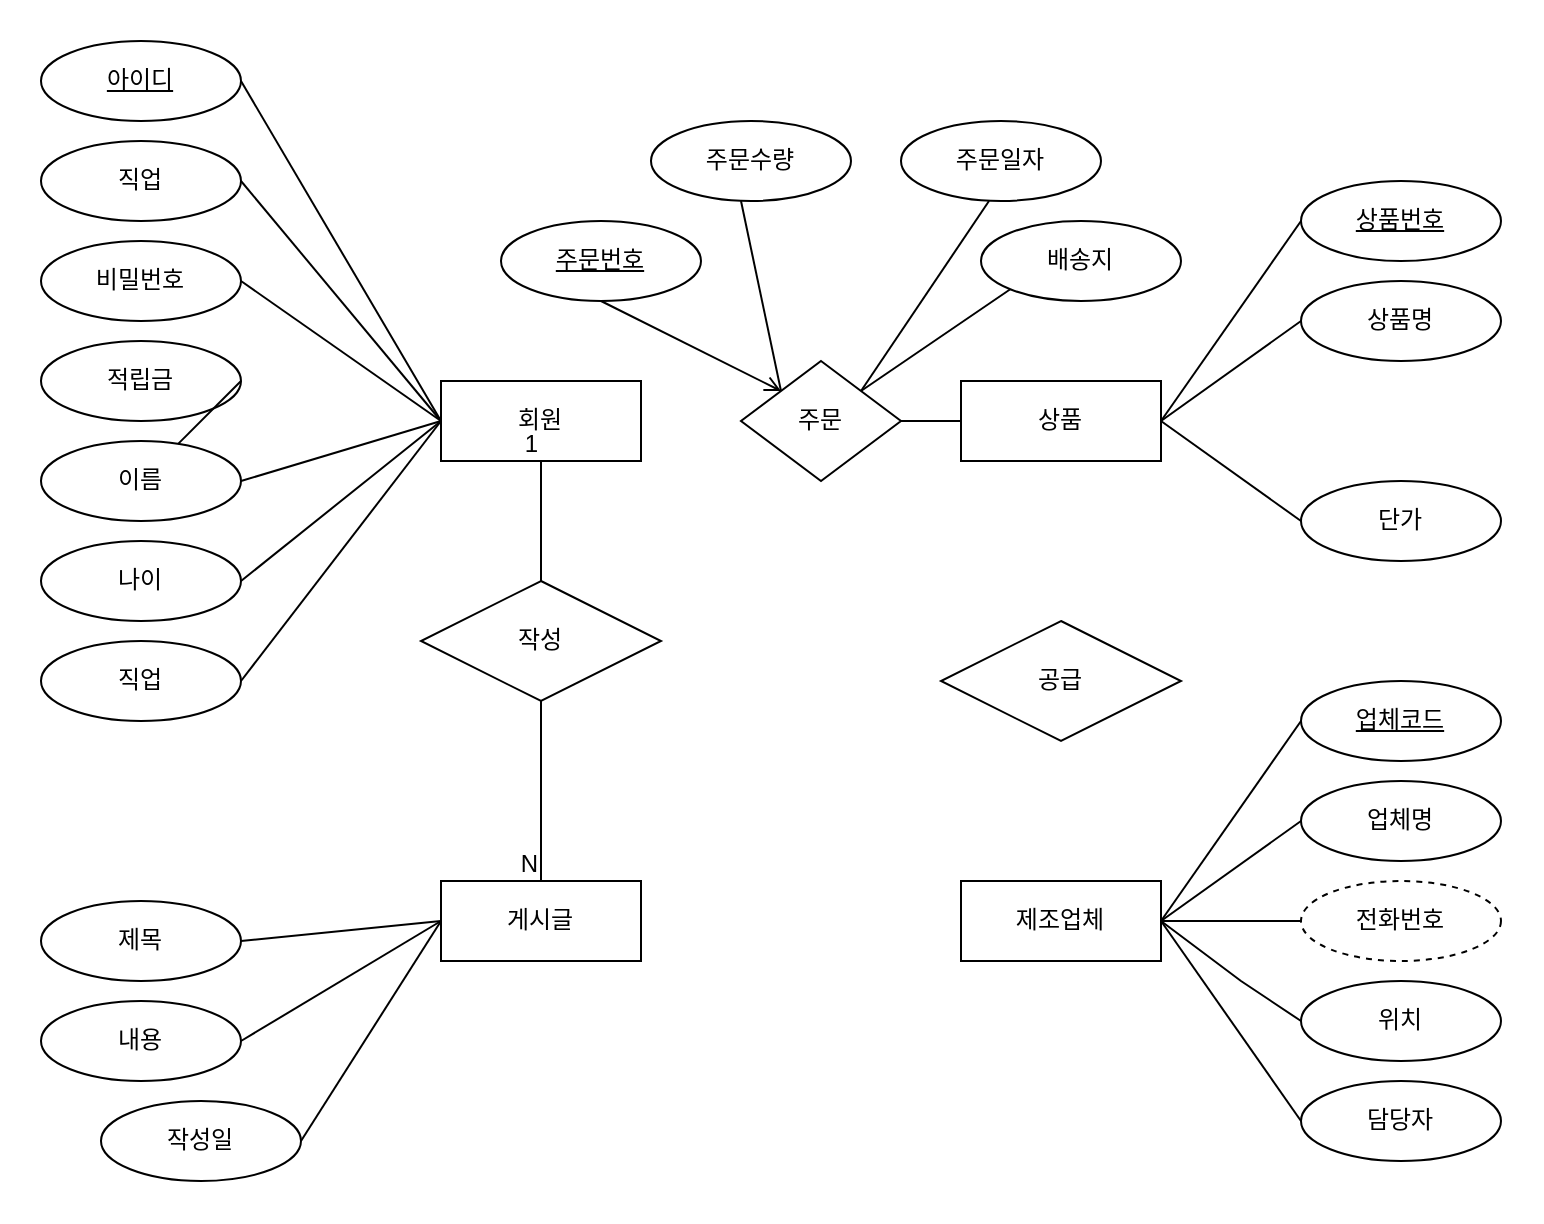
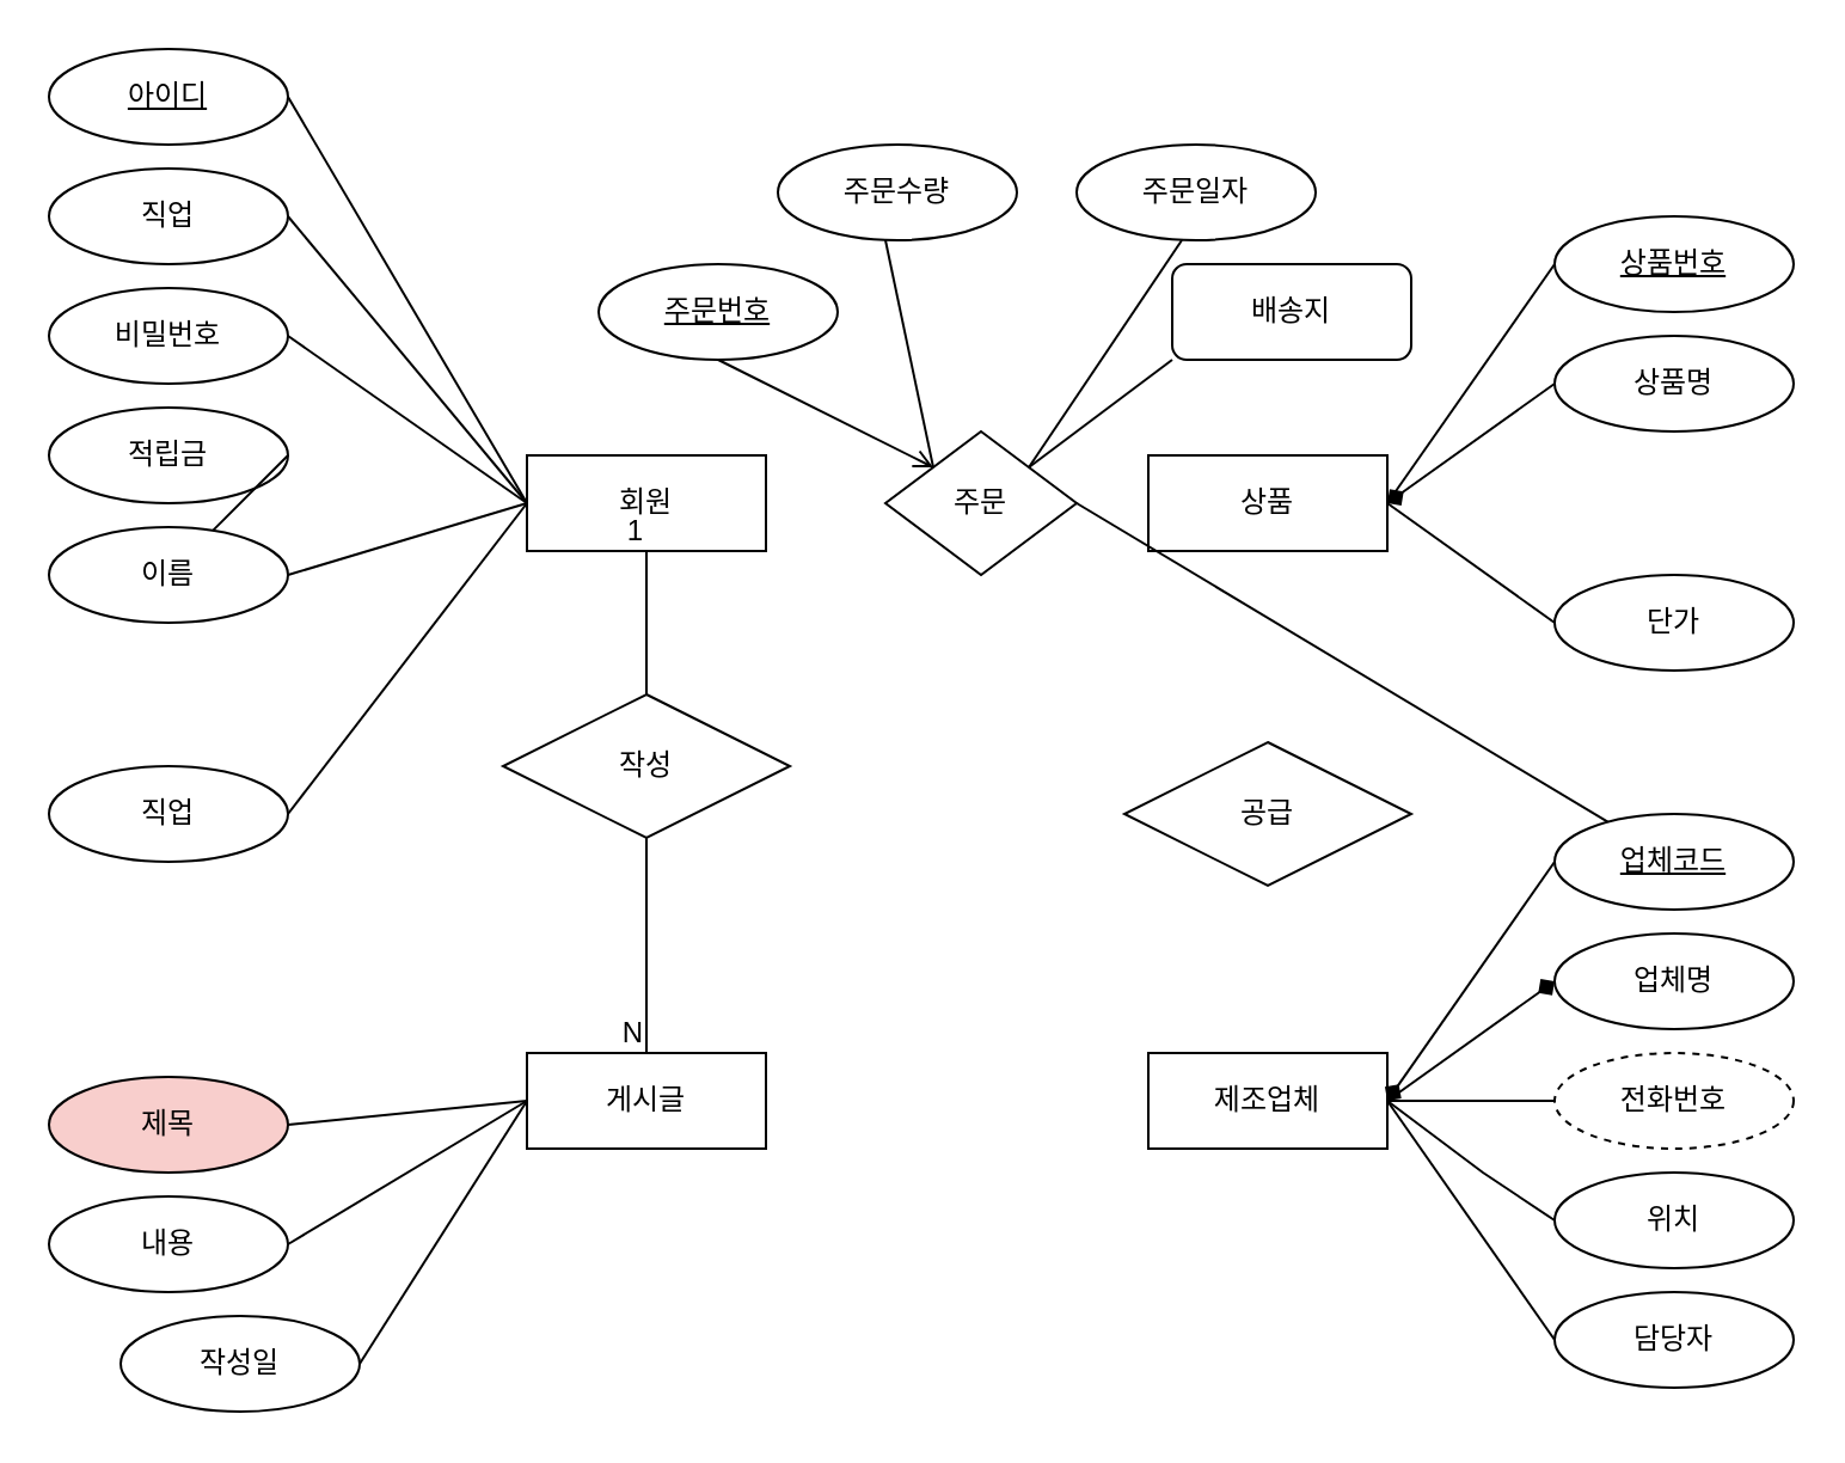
  <mxCell id="0" />
  <mxCell id="1" parent="0" />
  <mxCell id="2" value="회원" style="whiteSpace=wrap;html=1;align=center;" vertex="1" parent="1"><mxGeometry x="220" y="190" width="100" height="40" as="geometry" /></mxCell>
  <mxCell id="3" value="이름" style="ellipse;whiteSpace=wrap;html=1;align=center;" vertex="1" parent="1"><mxGeometry x="20" y="220" width="100" height="40" as="geometry" /></mxCell>
  <mxCell id="4" value="아이디" style="ellipse;whiteSpace=wrap;html=1;align=center;fontStyle=4;" vertex="1" parent="1"><mxGeometry x="20" y="20" width="100" height="40" as="geometry" /></mxCell>
  <mxCell id="5" value="비밀번호" style="ellipse;whiteSpace=wrap;html=1;align=center;" vertex="1" parent="1"><mxGeometry x="20" y="120" width="100" height="40" as="geometry" /></mxCell>
- <mxCell id="6" value="나이" style="ellipse;whiteSpace=wrap;html=1;align=center;" vertex="1" parent="1"><mxGeometry x="20" y="270" width="100" height="40" as="geometry" /></mxCell>
  <mxCell id="7" value="직업" style="ellipse;whiteSpace=wrap;html=1;align=center;" vertex="1" parent="1"><mxGeometry x="20" y="320" width="100" height="40" as="geometry" /></mxCell>
  <mxCell id="8" value="적립금" style="ellipse;whiteSpace=wrap;html=1;align=center;" vertex="1" parent="1"><mxGeometry x="20" y="170" width="100" height="40" as="geometry" /></mxCell>
  <mxCell id="9" value="직업" style="ellipse;whiteSpace=wrap;html=1;align=center;" vertex="1" parent="1"><mxGeometry x="20" y="70" width="100" height="40" as="geometry" /></mxCell>
  <mxCell id="10" value="상품" style="whiteSpace=wrap;html=1;align=center;" vertex="1" parent="1"><mxGeometry x="480" y="190" width="100" height="40" as="geometry" /></mxCell>
  <mxCell id="11" value="상품번호" style="ellipse;whiteSpace=wrap;html=1;align=center;fontStyle=4;" vertex="1" parent="1"><mxGeometry x="650" y="90" width="100" height="40" as="geometry" /></mxCell>
  <mxCell id="12" value="상품명" style="ellipse;whiteSpace=wrap;html=1;align=center;" vertex="1" parent="1"><mxGeometry x="650" y="140" width="100" height="40" as="geometry" /></mxCell>
  <mxCell id="13" value="단가" style="ellipse;whiteSpace=wrap;html=1;align=center;" vertex="1" parent="1"><mxGeometry x="650" y="240" width="100" height="40" as="geometry" /></mxCell>
  <mxCell id="14" value="" style="endArrow=none;html=1;rounded=0;entryX=1;entryY=0.5;entryDx=0;entryDy=0;exitX=0;exitY=0.5;exitDx=0;exitDy=0;" edge="1" parent="1" source="11" target="10"><mxGeometry relative="1" as="geometry"><mxPoint x="720" y="160" as="sourcePoint" /><mxPoint x="570" y="-70" as="targetPoint" /></mxGeometry></mxCell>
- <mxCell id="15" value="" style="endArrow=none;html=1;rounded=0;exitX=0;exitY=0.5;exitDx=0;exitDy=0;entryX=1;entryY=0.5;entryDx=0;entryDy=0;" edge="1" parent="1" source="12" target="10"><mxGeometry relative="1" as="geometry"><mxPoint x="660" y="-10" as="sourcePoint" /><mxPoint x="580" y="200" as="targetPoint" /></mxGeometry></mxCell>
+ <mxCell id="15" value="" style="endArrow=diamond;html=1;rounded=0;exitX=0;exitY=0.5;exitDx=0;exitDy=0;entryX=1;entryY=0.5;entryDx=0;entryDy=0;" edge="1" parent="1" source="12" target="10"><mxGeometry relative="1" as="geometry"><mxPoint x="660" y="-10" as="sourcePoint" /><mxPoint x="580" y="200" as="targetPoint" /></mxGeometry></mxCell>
  <mxCell id="16" value="" style="endArrow=none;html=1;rounded=0;exitX=0;exitY=0.5;exitDx=0;exitDy=0;" edge="1" parent="1" source="13"><mxGeometry relative="1" as="geometry"><mxPoint x="660" y="130" as="sourcePoint" /><mxPoint x="580" y="210" as="targetPoint" /></mxGeometry></mxCell>
  <mxCell id="17" value="제조업체" style="whiteSpace=wrap;html=1;align=center;" vertex="1" parent="1"><mxGeometry x="480" y="440" width="100" height="40" as="geometry" /></mxCell>
  <mxCell id="18" value="업체코드" style="ellipse;whiteSpace=wrap;html=1;align=center;fontStyle=4;" vertex="1" parent="1"><mxGeometry x="650" y="340" width="100" height="40" as="geometry" /></mxCell>
  <mxCell id="19" value="업체명" style="ellipse;whiteSpace=wrap;html=1;align=center;" vertex="1" parent="1"><mxGeometry x="650" y="390" width="100" height="40" as="geometry" /></mxCell>
  <mxCell id="20" value="위치" style="ellipse;whiteSpace=wrap;html=1;align=center;" vertex="1" parent="1"><mxGeometry x="650" y="490" width="100" height="40" as="geometry" /></mxCell>
  <mxCell id="21" value="전화번호" style="ellipse;whiteSpace=wrap;html=1;align=center;dashed=1;" vertex="1" parent="1"><mxGeometry x="650" y="440" width="100" height="40" as="geometry" /></mxCell>
  <mxCell id="22" value="담당자" style="ellipse;whiteSpace=wrap;html=1;align=center;" vertex="1" parent="1"><mxGeometry x="650" y="540" width="100" height="40" as="geometry" /></mxCell>
- <mxCell id="23" value="" style="endArrow=none;html=1;rounded=0;entryX=1;entryY=0.5;entryDx=0;entryDy=0;exitX=0;exitY=0.5;exitDx=0;exitDy=0;" edge="1" parent="1" source="18" target="17"><mxGeometry relative="1" as="geometry"><mxPoint x="570" y="360" as="sourcePoint" /><mxPoint x="590" y="440" as="targetPoint" /></mxGeometry></mxCell>
- <mxCell id="24" value="" style="endArrow=none;html=1;rounded=0;exitX=1;exitY=0.5;exitDx=0;exitDy=0;entryX=0;entryY=0.5;entryDx=0;entryDy=0;" edge="1" parent="1" source="17" target="19"><mxGeometry relative="1" as="geometry"><mxPoint x="490" y="410" as="sourcePoint" /><mxPoint x="650" y="410" as="targetPoint" /></mxGeometry></mxCell>
+ <mxCell id="23" value="" style="endArrow=diamond;html=1;rounded=0;entryX=1;entryY=0.5;entryDx=0;entryDy=0;exitX=0;exitY=0.5;exitDx=0;exitDy=0;" edge="1" parent="1" source="18" target="17"><mxGeometry relative="1" as="geometry"><mxPoint x="570" y="360" as="sourcePoint" /><mxPoint x="590" y="440" as="targetPoint" /></mxGeometry></mxCell>
+ <mxCell id="24" value="" style="endArrow=diamond;html=1;rounded=0;exitX=1;exitY=0.5;exitDx=0;exitDy=0;entryX=0;entryY=0.5;entryDx=0;entryDy=0;" edge="1" parent="1" source="17" target="19"><mxGeometry relative="1" as="geometry"><mxPoint x="490" y="410" as="sourcePoint" /><mxPoint x="650" y="410" as="targetPoint" /></mxGeometry></mxCell>
  <mxCell id="25" value="" style="endArrow=none;html=1;rounded=0;exitX=1;exitY=0.5;exitDx=0;exitDy=0;entryX=0;entryY=0.5;entryDx=0;entryDy=0;" edge="1" parent="1" source="17" target="20"><mxGeometry relative="1" as="geometry"><mxPoint x="490" y="509.5" as="sourcePoint" /><mxPoint x="650" y="509.5" as="targetPoint" /><Array as="points"><mxPoint x="620" y="490" /></Array></mxGeometry></mxCell>
  <mxCell id="26" value="" style="endArrow=none;html=1;rounded=0;exitX=1;exitY=0.5;exitDx=0;exitDy=0;entryX=0;entryY=0.5;entryDx=0;entryDy=0;" edge="1" parent="1" source="17" target="22"><mxGeometry relative="1" as="geometry"><mxPoint x="490" y="559.5" as="sourcePoint" /><mxPoint x="650" y="559.5" as="targetPoint" /></mxGeometry></mxCell>
  <mxCell id="27" value="게시글" style="whiteSpace=wrap;html=1;align=center;" vertex="1" parent="1"><mxGeometry x="220" y="440" width="100" height="40" as="geometry" /></mxCell>
- <mxCell id="28" value="제목" style="ellipse;whiteSpace=wrap;html=1;align=center;" vertex="1" parent="1"><mxGeometry x="20" y="450" width="100" height="40" as="geometry" /></mxCell>
+ <mxCell id="28" value="제목" style="ellipse;whiteSpace=wrap;html=1;align=center;fillColor=#f8cecc;" vertex="1" parent="1"><mxGeometry x="20" y="450" width="100" height="40" as="geometry" /></mxCell>
  <mxCell id="29" value="내용" style="ellipse;whiteSpace=wrap;html=1;align=center;" vertex="1" parent="1"><mxGeometry x="20" y="500" width="100" height="40" as="geometry" /></mxCell>
  <mxCell id="30" value="작성일" style="ellipse;whiteSpace=wrap;html=1;align=center;" vertex="1" parent="1"><mxGeometry x="50" y="550" width="100" height="40" as="geometry" /></mxCell>
  <mxCell id="31" value="" style="endArrow=none;html=1;rounded=0;entryX=0;entryY=0.5;entryDx=0;entryDy=0;exitX=1;exitY=0.5;exitDx=0;exitDy=0;" edge="1" parent="1" source="28" target="27"><mxGeometry relative="1" as="geometry"><mxPoint x="150" y="519.5" as="sourcePoint" /><mxPoint x="310" y="519.5" as="targetPoint" /></mxGeometry></mxCell>
  <mxCell id="32" value="" style="endArrow=none;html=1;rounded=0;entryX=0;entryY=0.5;entryDx=0;entryDy=0;exitX=1;exitY=0.5;exitDx=0;exitDy=0;" edge="1" parent="1" source="29" target="27"><mxGeometry relative="1" as="geometry"><mxPoint x="150" y="580" as="sourcePoint" /><mxPoint x="310" y="580" as="targetPoint" /></mxGeometry></mxCell>
  <mxCell id="33" value="" style="endArrow=none;html=1;rounded=0;entryX=0;entryY=0.5;entryDx=0;entryDy=0;exitX=1;exitY=0.5;exitDx=0;exitDy=0;" edge="1" parent="1" source="30" target="27"><mxGeometry relative="1" as="geometry"><mxPoint x="190" y="629.5" as="sourcePoint" /><mxPoint x="350" y="629.5" as="targetPoint" /></mxGeometry></mxCell>
  <mxCell id="34" value="주문" style="shape=rhombus;perimeter=rhombusPerimeter;whiteSpace=wrap;html=1;align=center;" vertex="1" parent="1"><mxGeometry x="370" y="180" width="80" height="60" as="geometry" /></mxCell>
- <mxCell id="35" value="" style="endArrow=none;html=1;rounded=0;entryX=0;entryY=0.5;entryDx=0;entryDy=0;exitX=1;exitY=0.5;exitDx=0;exitDy=0;" edge="1" parent="1" source="34" target="10"><mxGeometry relative="1" as="geometry"><mxPoint x="340" y="220" as="sourcePoint" /><mxPoint x="380" y="220" as="targetPoint" /></mxGeometry></mxCell>
- <mxCell id="36" value="배송지" style="ellipse;whiteSpace=wrap;html=1;align=center;" vertex="1" parent="1"><mxGeometry x="490" y="110" width="100" height="40" as="geometry" /></mxCell>
+ <mxCell id="35" value="" style="endArrow=none;html=1;rounded=0;exitX=1;exitY=0.5;exitDx=0;exitDy=0;" edge="1" parent="1" source="34" target="18"><mxGeometry relative="1" as="geometry"><mxPoint x="340" y="220" as="sourcePoint" /><mxPoint x="380" y="220" as="targetPoint" /></mxGeometry></mxCell>
+ <mxCell id="36" value="배송지" style="whiteSpace=wrap;html=1;align=center;rounded=1;" vertex="1" parent="1"><mxGeometry x="490" y="110" width="100" height="40" as="geometry" /></mxCell>
  <mxCell id="37" value="주문일자" style="ellipse;whiteSpace=wrap;html=1;align=center;" vertex="1" parent="1"><mxGeometry x="450" y="60" width="100" height="40" as="geometry" /></mxCell>
  <mxCell id="38" value="주문수량" style="ellipse;whiteSpace=wrap;html=1;align=center;" vertex="1" parent="1"><mxGeometry x="325" y="60" width="100" height="40" as="geometry" /></mxCell>
  <mxCell id="39" value="주문번호" style="ellipse;whiteSpace=wrap;html=1;align=center;fontStyle=4;" vertex="1" parent="1"><mxGeometry x="250" y="110" width="100" height="40" as="geometry" /></mxCell>
  <mxCell id="40" value="" style="endArrow=open;html=1;rounded=0;exitX=0.5;exitY=1;exitDx=0;exitDy=0;entryX=0;entryY=0;entryDx=0;entryDy=0;" edge="1" parent="1" source="39" target="34"><mxGeometry relative="1" as="geometry"><mxPoint x="320" y="360" as="sourcePoint" /><mxPoint x="480" y="360" as="targetPoint" /></mxGeometry></mxCell>
  <mxCell id="41" value="" style="endArrow=none;html=1;rounded=0;entryX=0;entryY=0;entryDx=0;entryDy=0;" edge="1" parent="1" target="34"><mxGeometry relative="1" as="geometry"><mxPoint x="370" y="100" as="sourcePoint" /><mxPoint x="470" y="145" as="targetPoint" /></mxGeometry></mxCell>
  <mxCell id="42" value="" style="endArrow=none;html=1;rounded=0;entryX=1;entryY=0;entryDx=0;entryDy=0;exitX=0.44;exitY=1;exitDx=0;exitDy=0;exitPerimeter=0;" edge="1" parent="1" source="37" target="34"><mxGeometry relative="1" as="geometry"><mxPoint x="500" y="100" as="sourcePoint" /><mxPoint x="520" y="195" as="targetPoint" /></mxGeometry></mxCell>
  <mxCell id="43" value="" style="endArrow=none;html=1;rounded=0;entryX=1;entryY=0;entryDx=0;entryDy=0;exitX=0;exitY=1;exitDx=0;exitDy=0;" edge="1" parent="1" source="36" target="34"><mxGeometry relative="1" as="geometry"><mxPoint x="504" y="110" as="sourcePoint" /><mxPoint x="440" y="205" as="targetPoint" /></mxGeometry></mxCell>
  <mxCell id="44" value="" style="endArrow=none;html=1;rounded=0;exitX=1;exitY=0.5;exitDx=0;exitDy=0;entryX=0;entryY=0.5;entryDx=0;entryDy=0;" edge="1" parent="1" source="4" target="2"><mxGeometry relative="1" as="geometry"><mxPoint x="140" y="20" as="sourcePoint" /><mxPoint x="300" y="20" as="targetPoint" /></mxGeometry></mxCell>
  <mxCell id="45" value="" style="endArrow=none;html=1;rounded=0;entryX=0;entryY=0.5;entryDx=0;entryDy=0;exitX=1;exitY=0.5;exitDx=0;exitDy=0;" edge="1" parent="1" source="9" target="2"><mxGeometry relative="1" as="geometry"><mxPoint x="120" y="60" as="sourcePoint" /><mxPoint x="230" y="260" as="targetPoint" /></mxGeometry></mxCell>
  <mxCell id="46" value="" style="endArrow=none;html=1;rounded=0;entryX=0;entryY=0.5;entryDx=0;entryDy=0;exitX=1;exitY=0.5;exitDx=0;exitDy=0;" edge="1" parent="1" source="5" target="2"><mxGeometry relative="1" as="geometry"><mxPoint x="130" y="130" as="sourcePoint" /><mxPoint x="240" y="280" as="targetPoint" /></mxGeometry></mxCell>
  <mxCell id="47" value="" style="endArrow=none;html=1;rounded=0;exitX=1;exitY=0.5;exitDx=0;exitDy=0;" edge="1" parent="1" source="8" target="3"><mxGeometry relative="1" as="geometry"><mxPoint x="120" y="170" as="sourcePoint" /><mxPoint x="230" y="270" as="targetPoint" /></mxGeometry></mxCell>
  <mxCell id="48" value="" style="endArrow=none;html=1;rounded=0;entryX=0;entryY=0.5;entryDx=0;entryDy=0;exitX=1;exitY=0.5;exitDx=0;exitDy=0;" edge="1" parent="1" source="3" target="2"><mxGeometry relative="1" as="geometry"><mxPoint x="170" y="240" as="sourcePoint" /><mxPoint x="280" y="290" as="targetPoint" /></mxGeometry></mxCell>
- <mxCell id="49" value="" style="endArrow=none;html=1;rounded=0;entryX=0;entryY=0.5;entryDx=0;entryDy=0;exitX=1;exitY=0.5;exitDx=0;exitDy=0;" edge="1" parent="1" source="6" target="2"><mxGeometry relative="1" as="geometry"><mxPoint x="120" y="260" as="sourcePoint" /><mxPoint x="230" y="259.5" as="targetPoint" /></mxGeometry></mxCell>
  <mxCell id="50" value="" style="endArrow=none;html=1;rounded=0;entryX=0;entryY=0.5;entryDx=0;entryDy=0;exitX=1;exitY=0.5;exitDx=0;exitDy=0;" edge="1" parent="1" source="7" target="2"><mxGeometry relative="1" as="geometry"><mxPoint x="130" y="270" as="sourcePoint" /><mxPoint x="240" y="220" as="targetPoint" /></mxGeometry></mxCell>
  <mxCell id="51" value="" style="endArrow=none;html=1;rounded=0;exitX=0;exitY=0.5;exitDx=0;exitDy=0;" edge="1" parent="1" source="21"><mxGeometry relative="1" as="geometry"><mxPoint x="660" y="450" as="sourcePoint" /><mxPoint x="580" y="460" as="targetPoint" /></mxGeometry></mxCell>
  <mxCell id="52" value="공급" style="shape=rhombus;perimeter=rhombusPerimeter;whiteSpace=wrap;html=1;align=center;" vertex="1" parent="1"><mxGeometry x="470" y="310" width="120" height="60" as="geometry" /></mxCell>
  <mxCell id="53" value="" style="endArrow=none;html=1;rounded=0;entryX=0.5;entryY=0;entryDx=0;entryDy=0;" edge="1" parent="1" target="27"><mxGeometry relative="1" as="geometry"><mxPoint x="270" y="350" as="sourcePoint" /><mxPoint x="310" y="370" as="targetPoint" /></mxGeometry></mxCell>
  <mxCell id="54" value="N" style="resizable=0;html=1;whiteSpace=wrap;align=right;verticalAlign=bottom;" connectable="0" vertex="1" parent="53"><mxGeometry x="1" relative="1" as="geometry" /></mxCell>
  <mxCell id="55" value="" style="endArrow=none;html=1;rounded=0;entryX=0.5;entryY=1;entryDx=0;entryDy=0;" edge="1" parent="1" target="2"><mxGeometry relative="1" as="geometry"><mxPoint x="270" y="300" as="sourcePoint" /><mxPoint x="455" y="300" as="targetPoint" /></mxGeometry></mxCell>
  <mxCell id="56" value="1" style="resizable=0;html=1;whiteSpace=wrap;align=right;verticalAlign=bottom;" connectable="0" vertex="1" parent="55"><mxGeometry x="1" relative="1" as="geometry" /></mxCell>
  <mxCell id="57" value="작성" style="shape=rhombus;perimeter=rhombusPerimeter;whiteSpace=wrap;html=1;align=center;" vertex="1" parent="1"><mxGeometry x="210" y="290" width="120" height="60" as="geometry" /></mxCell>
